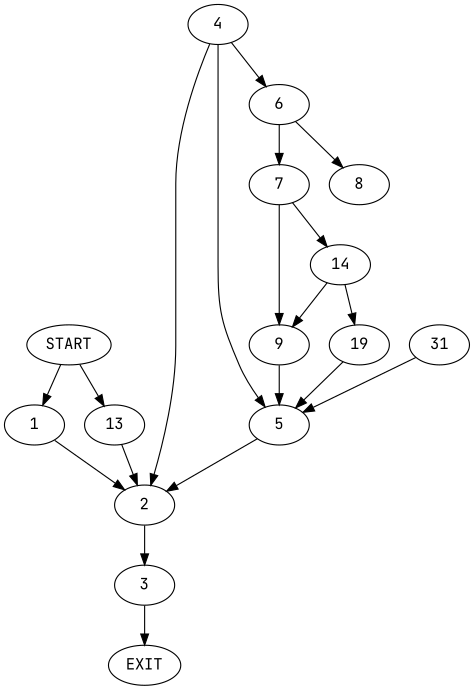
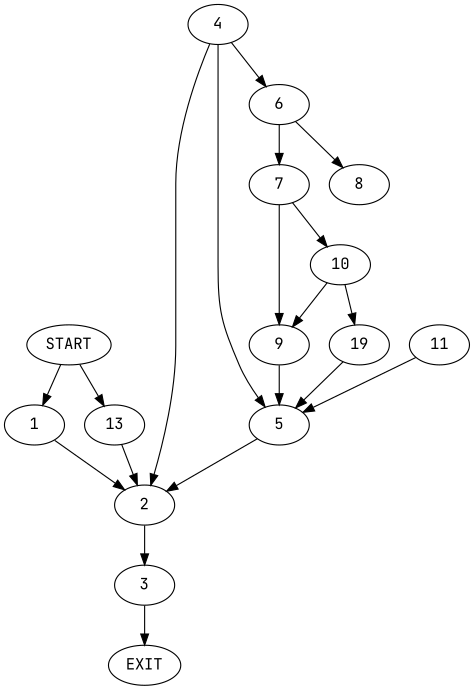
  digraph {
    fontname="JetBrains Mono"
    node [fontname="JetBrains Mono"]
    edge [fontname="JetBrains Mono"]
    n1 [label=START]
    1
    13
    2
    n5 [label=EXIT]
    3
    4
    5
    6
    7
    8
    9
-   10 [label=14]
+   10
    n14 [label=19]
-   11 [label=31]
+   11
    n1 -> 1
    n1 -> 13
    1 -> 2
    13 -> 2
    2 -> 3
    3 -> n5
    4 -> 2
    4 -> 5
    4 -> 6
    5 -> 2
    6 -> 7
    6 -> 8
    7 -> 9
    7 -> 10
    9 -> 5
    10 -> 9
    10 -> n14
    n14 -> 5
    11 -> 5
  }
